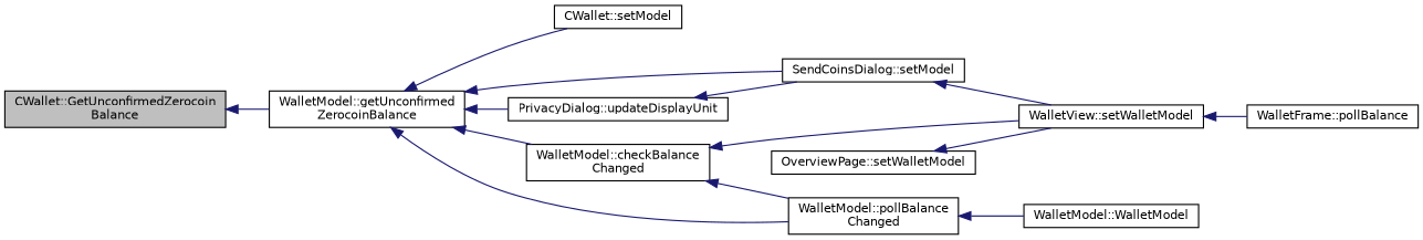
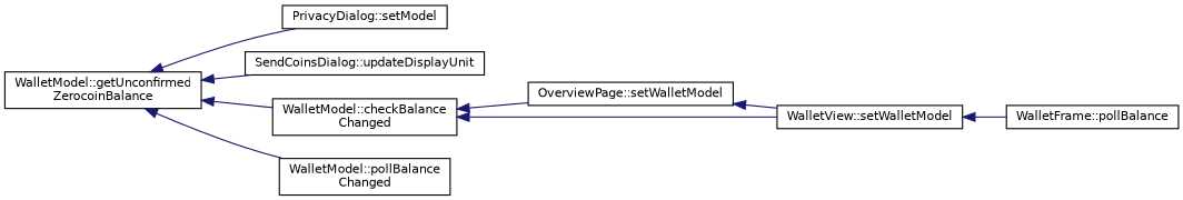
  digraph {
    rankdir=LR
    node [color=black fillcolor=white fontname=Helvetica fontsize=10 shape=record style=filled]
    edge [color=midnightblue dir=back fontname=Helvetica fontsize=10 labelfontname=Helvetica labelfontsize=10 style=solid]
-   n1 [fillcolor=grey75 fontcolor=black height=0.2 label="CWallet::GetUnconfirmedZerocoin\lBalance" width=0.4]
    n2 [height=0.2 label="WalletModel::getUnconfirmed\lZerocoinBalance" width=0.4]
-   n3 [height=0.2 label="CWallet::setModel" width=0.4]
-   n4 [height=0.2 label="SendCoinsDialog::setModel" width=0.4]
-   n5 [height=0.2 label="PrivacyDialog::updateDisplayUnit" width=0.4]
+   n3 [height=0.2 label="PrivacyDialog::setModel" width=0.4]
+   n5 [height=0.2 label="SendCoinsDialog::updateDisplayUnit" width=0.4]
    n6 [height=0.2 label="WalletModel::checkBalance\lChanged" width=0.4]
    n7 [height=0.2 label="WalletModel::pollBalance\lChanged" width=0.4]
    n8 [height=0.2 label="OverviewPage::setWalletModel" width=0.4]
    n9 [height=0.2 label="WalletView::setWalletModel" width=0.4]
    n10 [height=0.2 label="WalletFrame::pollBalance" width=0.4]
-   n11 [height=0.2 label="WalletModel::WalletModel" width=0.4]
-   n1 -> n2
    n2 -> n3
-   n2 -> n4
    n2 -> n5
    n2 -> n6
    n2 -> n7
-   n4 -> n9
-   n5 -> n4
-   n6 -> n7
+   n6 -> n8
    n6 -> n9
-   n7 -> n11
    n8 -> n9
    n9 -> n10
  }
